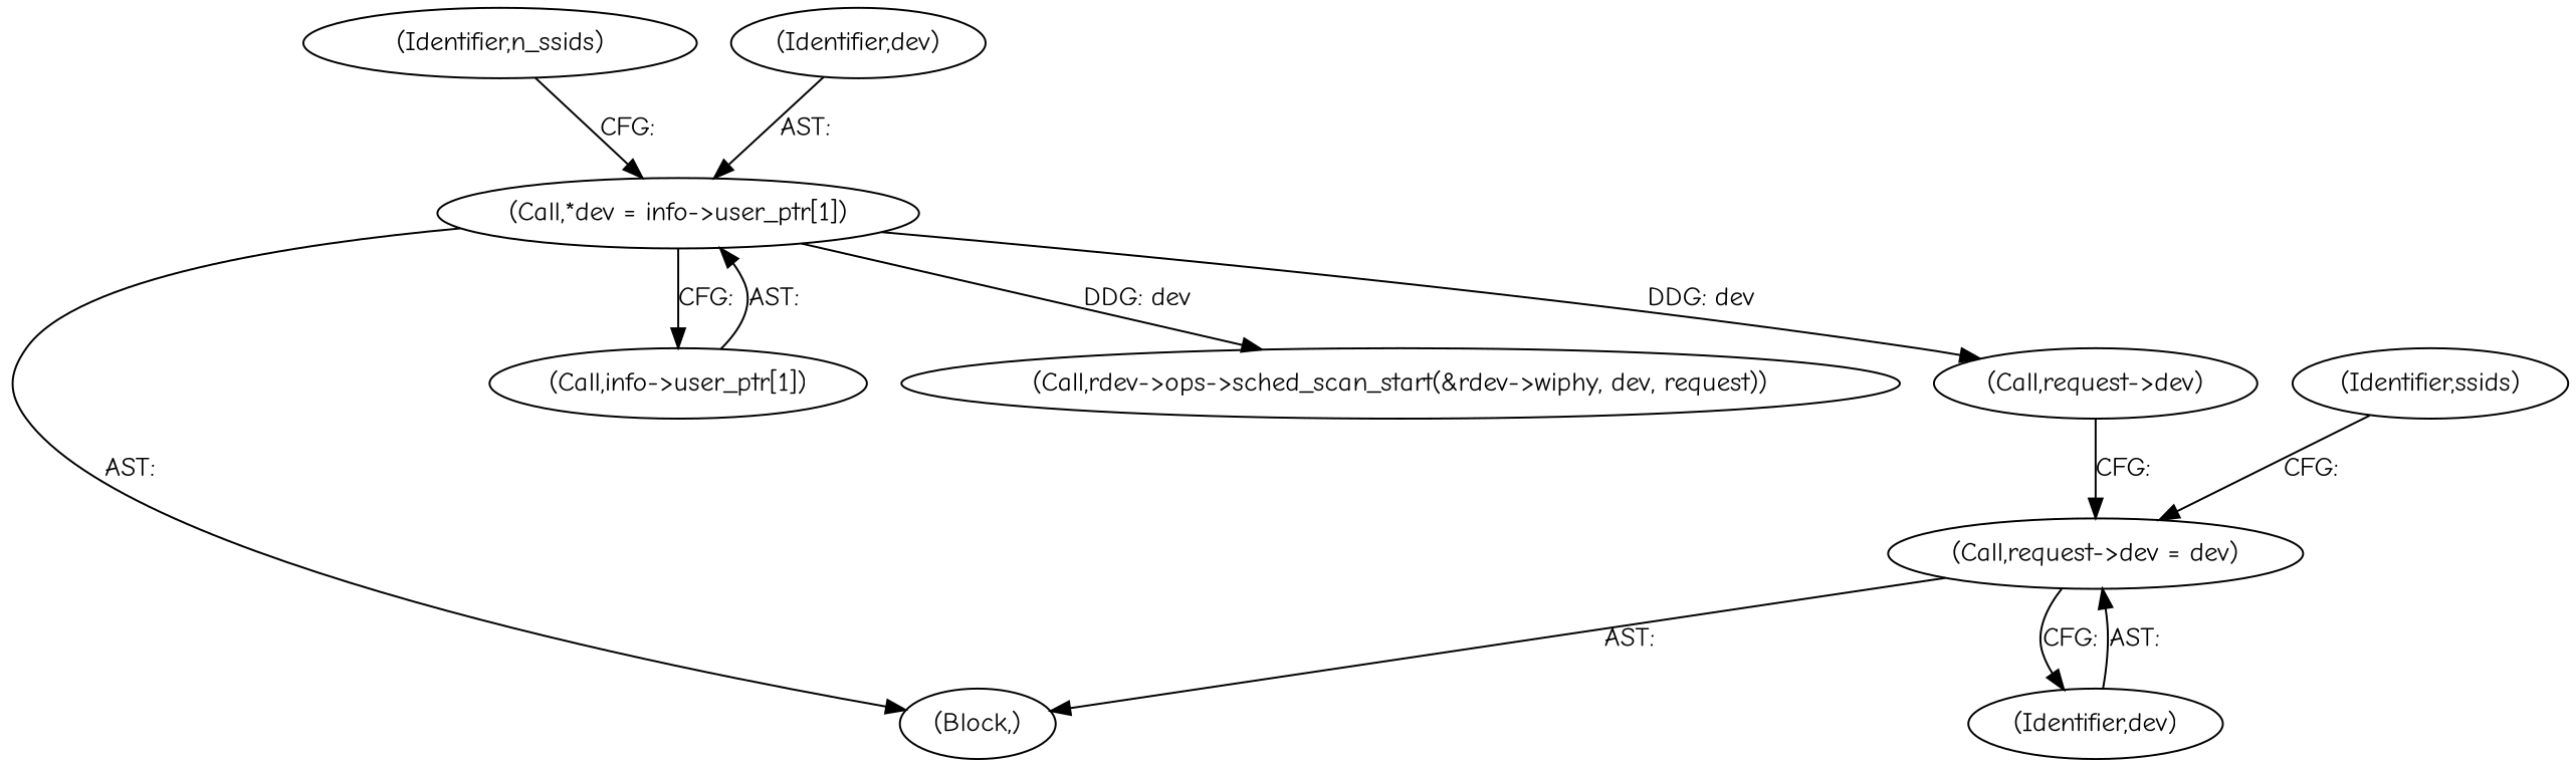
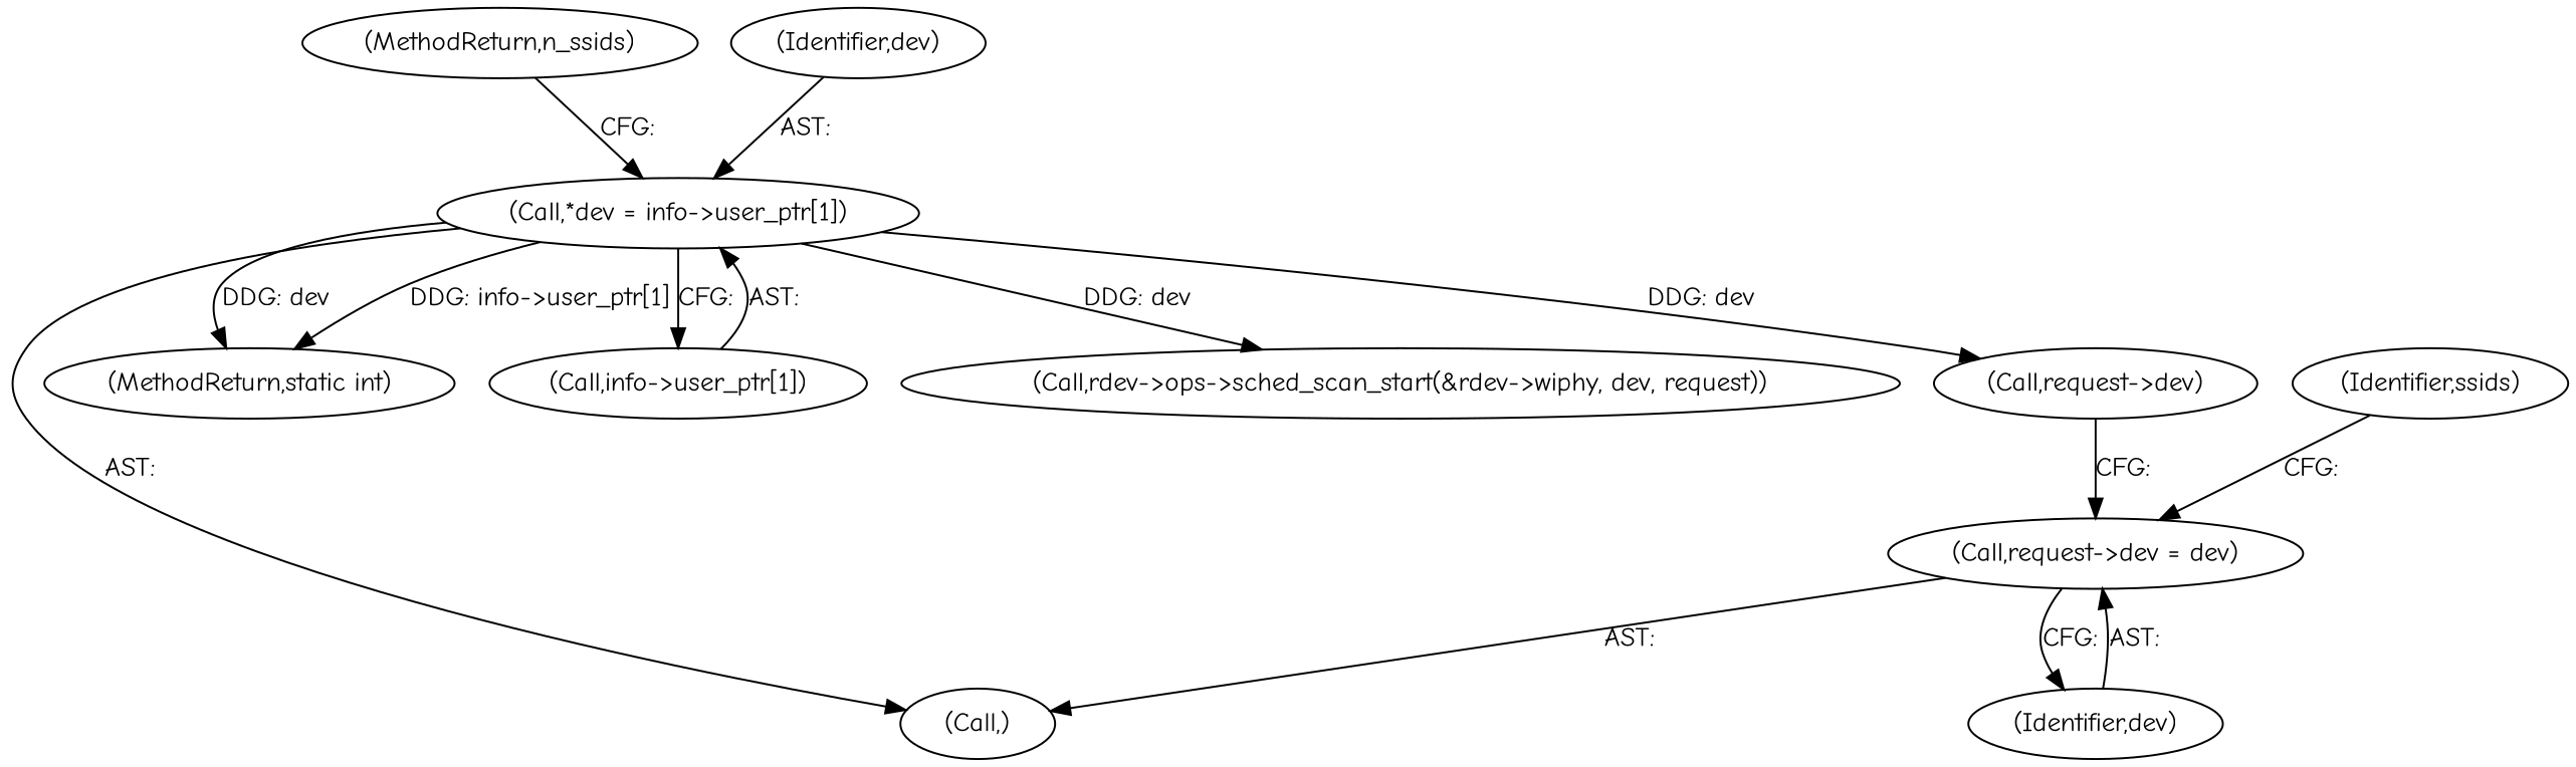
  digraph {
    fontname="Comic Neue"
    node [fontname="Comic Neue"]
    edge [fontname="Comic Neue"]
    n1 [label="(Call,request->dev = dev)"]
    n2 [label="(Identifier,dev)"]
-   n3 [label="(Block,)"]
+   n3 [label="(Call,)"]
+   n4 [label="(MethodReturn,static int)"]
    n5 [label="(Call,*dev = info->user_ptr[1])"]
    n6 [label="(Call,info->user_ptr[1])"]
    n7 [label="(Call,rdev->ops->sched_scan_start(&rdev->wiphy, dev, request))"]
    n8 [label="(Call,request->dev)"]
    n9 [label="(Identifier,ssids)"]
-   n10 [label="(Identifier,n_ssids)"]
+   n10 [label="(MethodReturn,n_ssids)"]
    n11 [label="(Identifier,dev)"]
    n1 -> n2 [label="CFG: "]
    n1 -> n3 [label="AST: "]
    n2 -> n1 [label="AST: "]
    n5 -> n3 [label="AST: "]
+   n5 -> n4 [label="DDG: dev"]
+   n5 -> n4 [label="DDG: info->user_ptr[1]"]
    n5 -> n6 [label="CFG: "]
    n5 -> n7 [label="DDG: dev"]
    n5 -> n8 [label="DDG: dev"]
    n6 -> n5 [label="AST: "]
    n8 -> n1 [label="CFG: "]
    n9 -> n1 [label="CFG: "]
    n10 -> n5 [label="CFG: "]
    n11 -> n5 [label="AST: "]
  }
